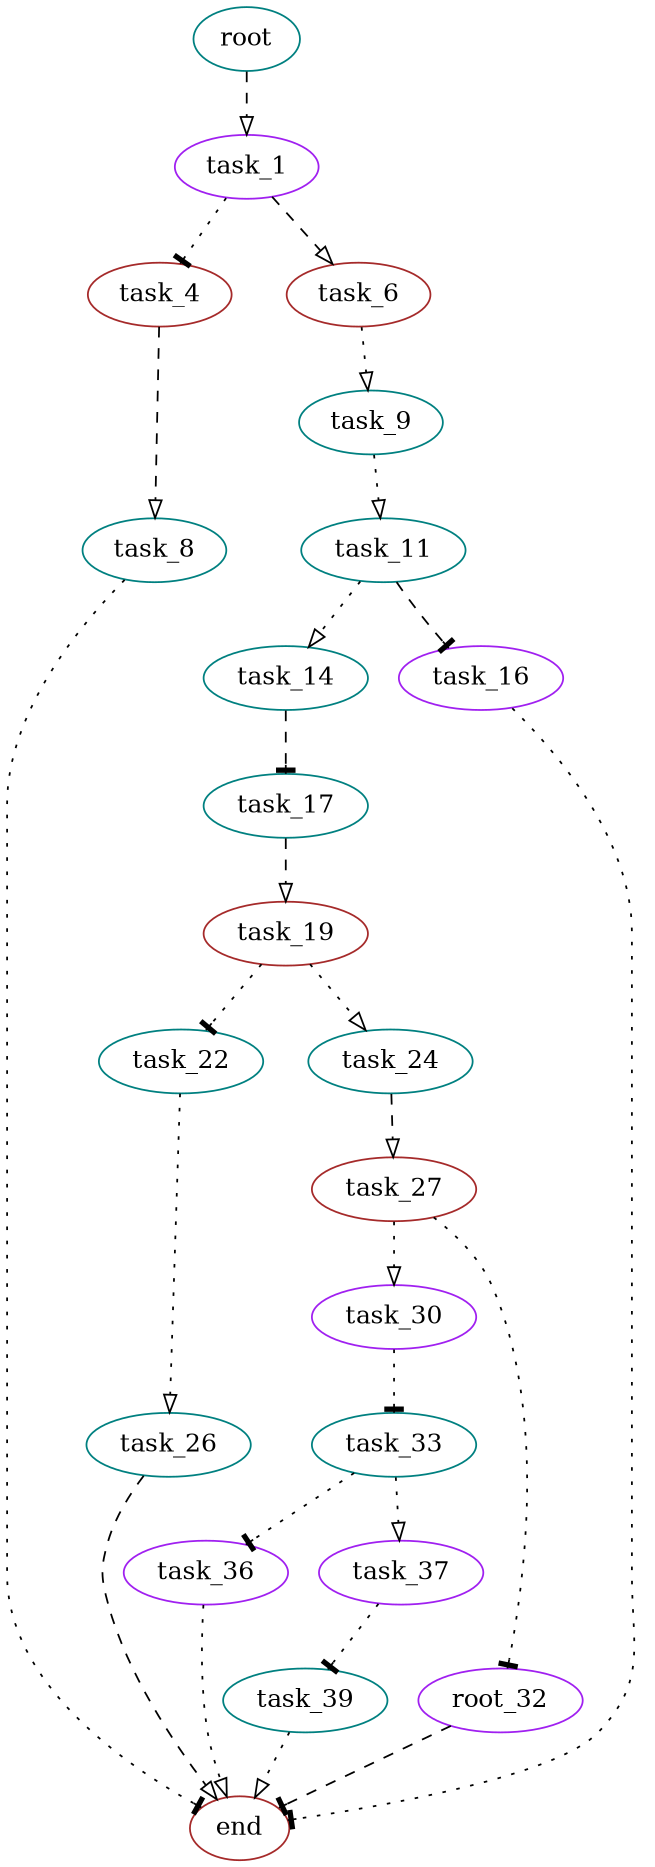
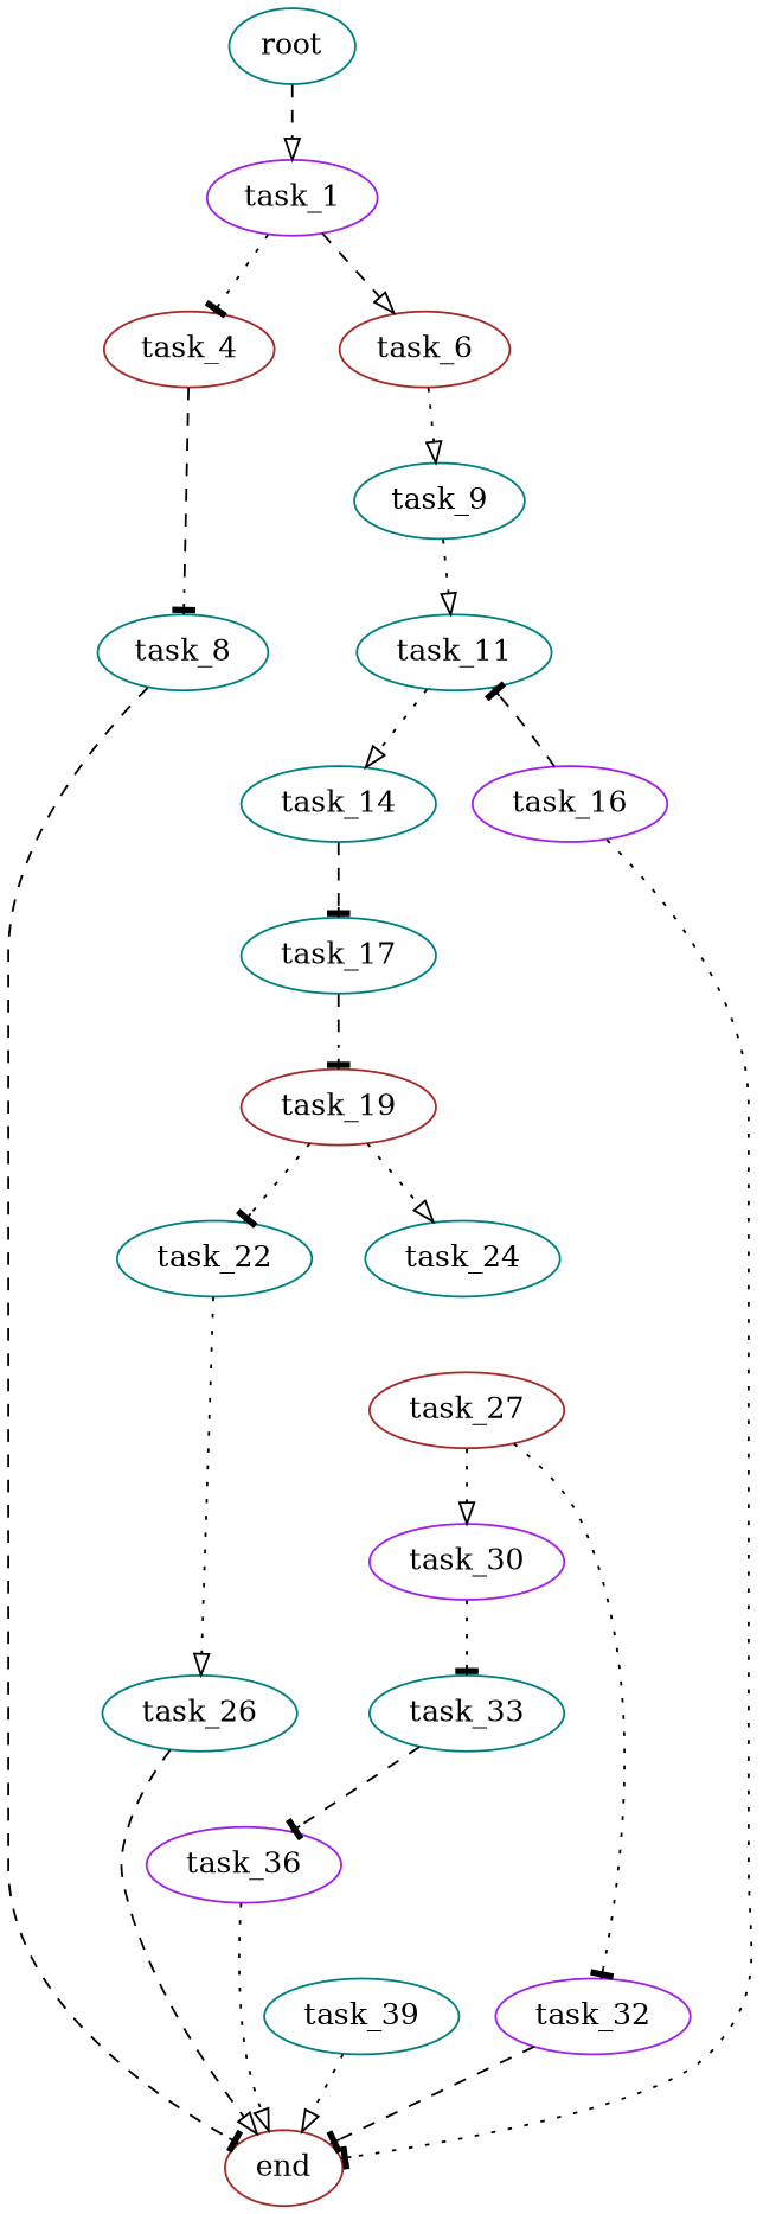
  digraph {
    node [color=teal]
    edge [arrowhead=onormal style=dotted]
    task_1 [color=purple]
    root
    task_4 [color=brown]
    task_6 [color=brown]
    task_8
    task_9
    end [color=brown]
    task_11
    task_14
    task_16 [color=purple]
    task_17
    task_19 [color=brown]
    task_22
    task_24
    task_26
    task_27 [color=brown]
    task_30 [color=purple]
-   task_32 [color=purple label=root_32]
+   task_32 [color=purple]
    task_33
    task_36 [color=purple]
-   task_37 [color=purple]
    task_39
    task_1 -> task_4 [arrowhead=tee]
    task_1 -> task_6 [style=dashed]
    root -> task_1 [style=dashed]
-   task_4 -> task_8 [style=dashed]
+   task_4 -> task_8 [arrowhead=tee style=dashed]
    task_6 -> task_9
-   task_8 -> end [arrowhead=tee]
+   task_8 -> end [arrowhead=tee style=dashed]
    task_9 -> task_11
    task_11 -> task_14
-   task_11 -> task_16 [arrowhead=tee style=dashed]
+   task_16 -> task_11 [arrowhead=tee style=dashed]
    task_14 -> task_17 [arrowhead=tee style=dashed]
    task_16 -> end [arrowhead=tee]
-   task_17 -> task_19 [style=dashed]
+   task_17 -> task_19 [arrowhead=tee style=dashed]
    task_19 -> task_22 [arrowhead=tee]
    task_19 -> task_24
    task_22 -> task_26
-   task_24 -> task_27 [style=dashed]
    task_26 -> end [style=dashed]
    task_27 -> task_30
    task_27 -> task_32 [arrowhead=tee]
    task_30 -> task_33 [arrowhead=tee]
    task_32 -> end [arrowhead=tee style=dashed]
-   task_33 -> task_36 [arrowhead=tee]
-   task_33 -> task_37
+   task_33 -> task_36 [arrowhead=tee style=dashed]
    task_36 -> end
-   task_37 -> task_39 [arrowhead=tee]
    task_39 -> end
  }
